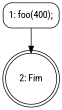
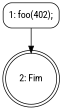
  digraph {
    fontname="Roboto Condensed"
    node [fontname="Roboto Condensed" style=rounded]
-   n1 [label="1: foo(400);" shape=box]
+   n1 [label="1: foo(402);" shape=box]
    n2 [label="2: Fim" shape=doublecircle]
    n1 -> n2 [fontname="Roboto Condensed"]
  }
